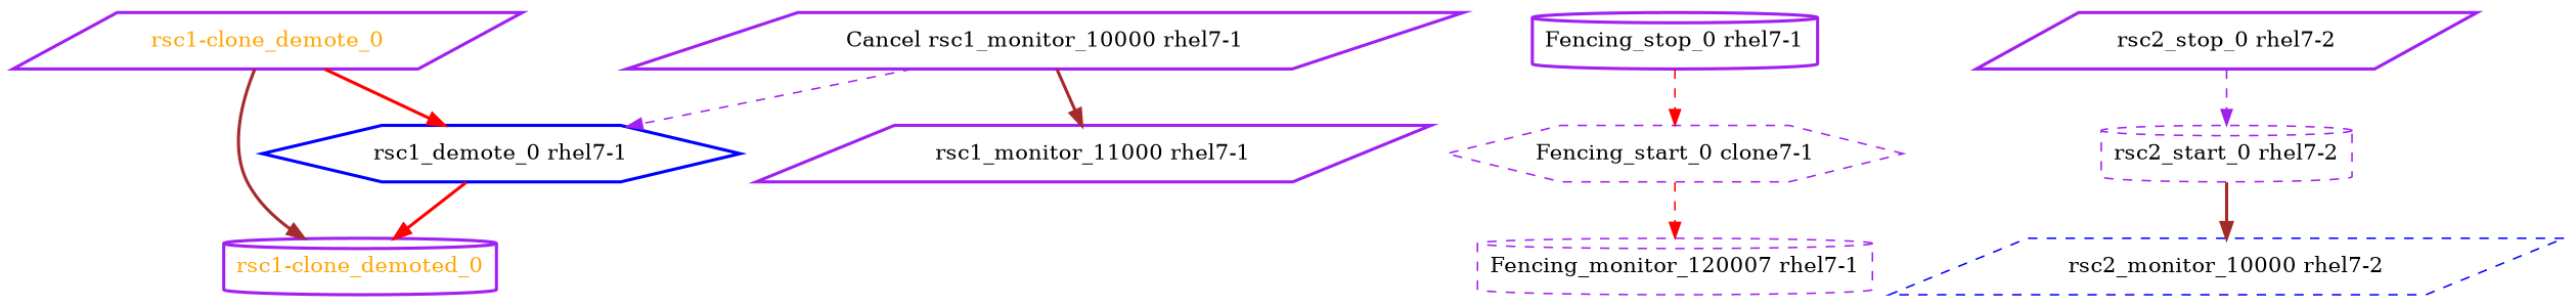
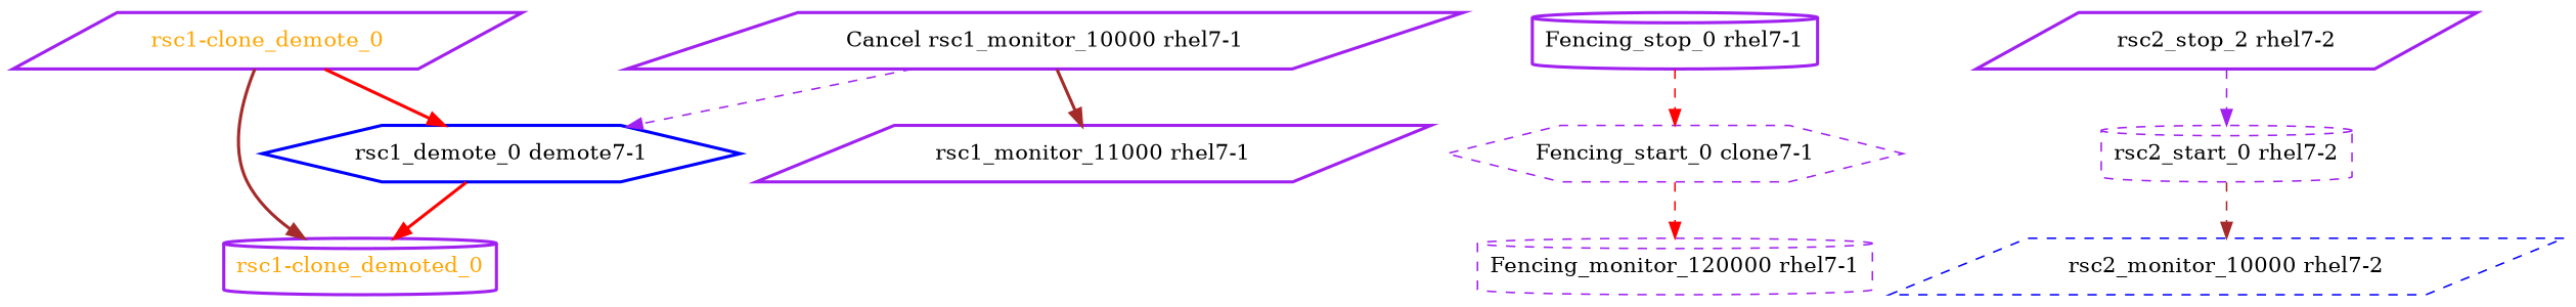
  digraph {
    fontname="DejaVu Serif"
    node [color=purple fontcolor=black fontname="DejaVu Serif" shape=parallelogram style=bold]
    edge [color=red fontname="DejaVu Serif" style=dashed]
-   "rsc1_demote_0 rhel7-1" [color=blue shape=hexagon]
+   "rsc1_demote_0 rhel7-1" [color=blue shape=hexagon label="rsc1_demote_0 demote7-1"]
    "Cancel rsc1_monitor_10000 rhel7-1"
    "rsc1_monitor_11000 rhel7-1"
    "rsc1-clone_demoted_0" [fontcolor=orange shape=cylinder]
-   "Fencing_monitor_120000 rhel7-1" [shape=cylinder style=dashed label="Fencing_monitor_120007 rhel7-1"]
+   "Fencing_monitor_120000 rhel7-1" [shape=cylinder style=dashed]
    n6 [label="Fencing_start_0 clone7-1" shape=hexagon style=dashed]
    "Fencing_stop_0 rhel7-1" [shape=cylinder]
    "rsc1-clone_demote_0" [fontcolor=orange]
    "rsc2_monitor_10000 rhel7-2" [color=blue style=dashed]
    "rsc2_start_0 rhel7-2" [shape=cylinder style=dashed]
-   "rsc2_stop_0 rhel7-2"
+   "rsc2_stop_0 rhel7-2" [label="rsc2_stop_2 rhel7-2"]
    "rsc1_demote_0 rhel7-1" -> "rsc1-clone_demoted_0" [style=bold]
    "Cancel rsc1_monitor_10000 rhel7-1" -> "rsc1_demote_0 rhel7-1" [color=purple]
    "Cancel rsc1_monitor_10000 rhel7-1" -> "rsc1_monitor_11000 rhel7-1" [color=brown style=bold]
    n6 -> "Fencing_monitor_120000 rhel7-1"
    "Fencing_stop_0 rhel7-1" -> n6
    "rsc1-clone_demote_0" -> "rsc1_demote_0 rhel7-1" [style=bold]
    "rsc1-clone_demote_0" -> "rsc1-clone_demoted_0" [color=brown style=bold]
-   "rsc2_start_0 rhel7-2" -> "rsc2_monitor_10000 rhel7-2" [color=brown style=bold]
+   "rsc2_start_0 rhel7-2" -> "rsc2_monitor_10000 rhel7-2" [color=brown]
    "rsc2_stop_0 rhel7-2" -> "rsc2_start_0 rhel7-2" [color=purple]
  }
